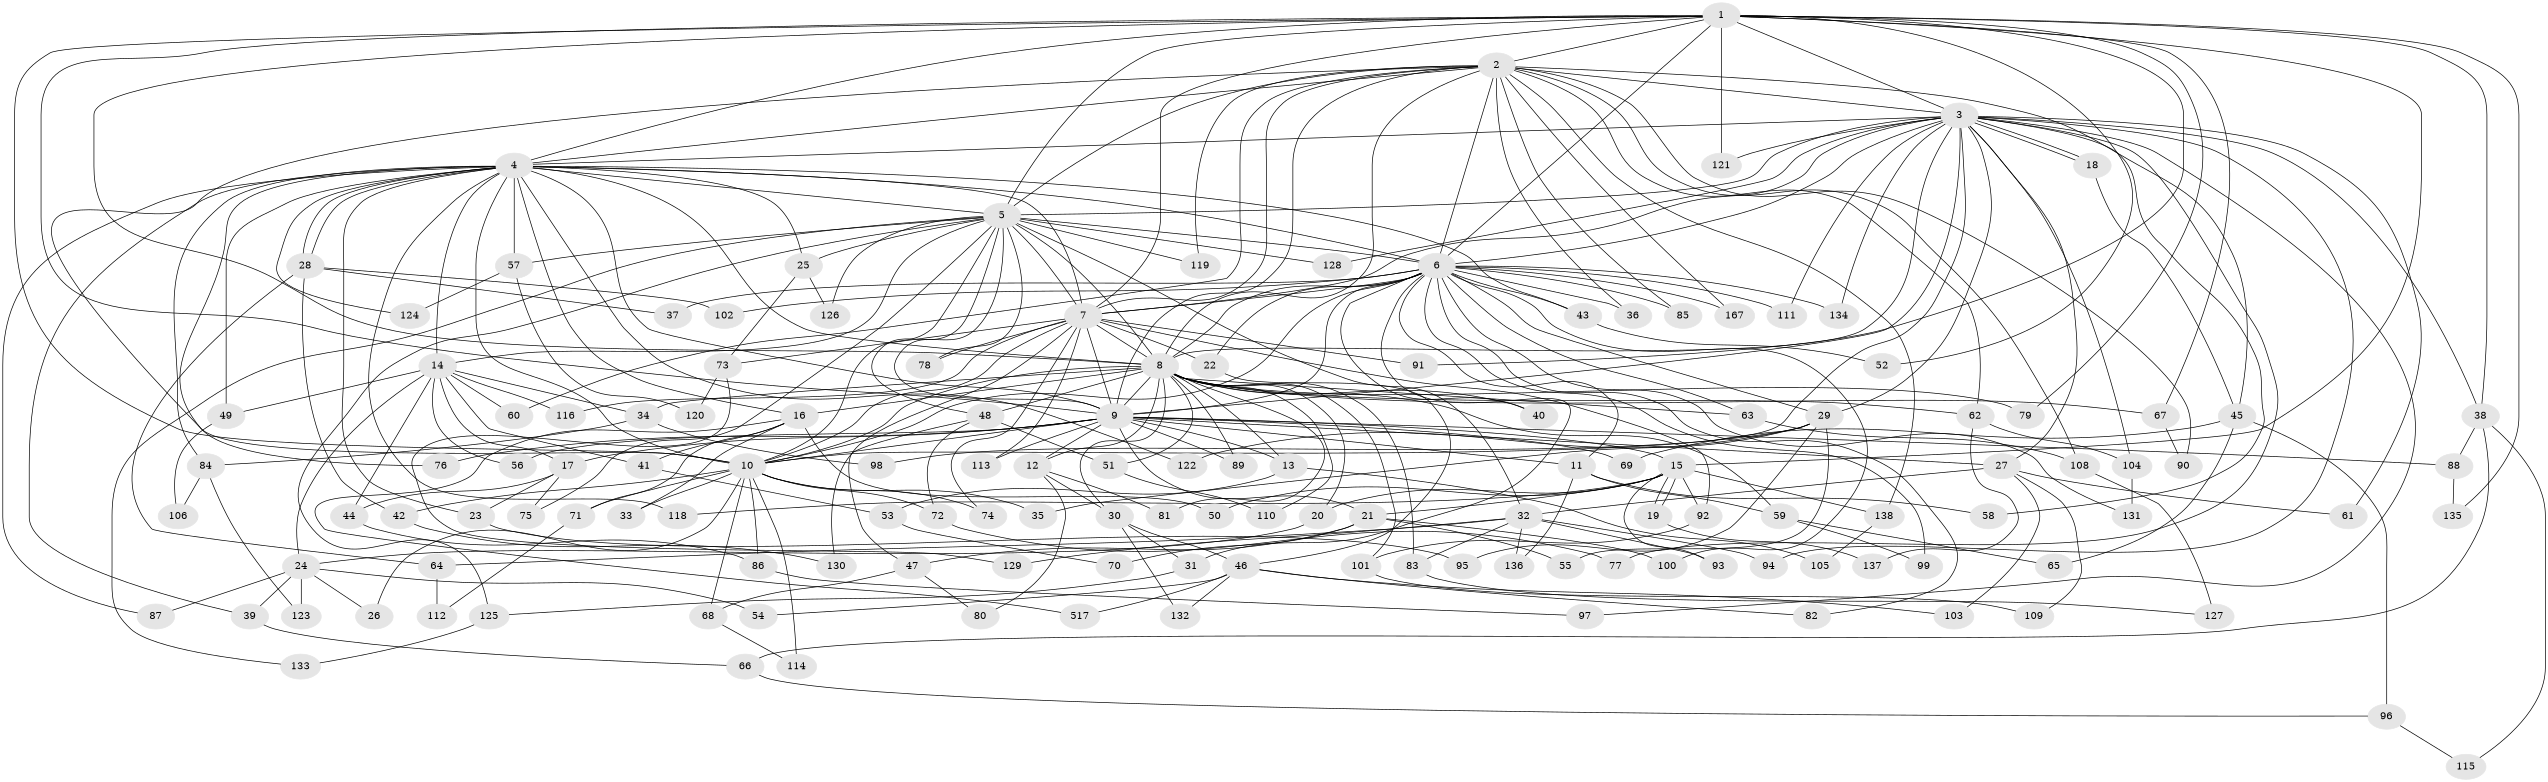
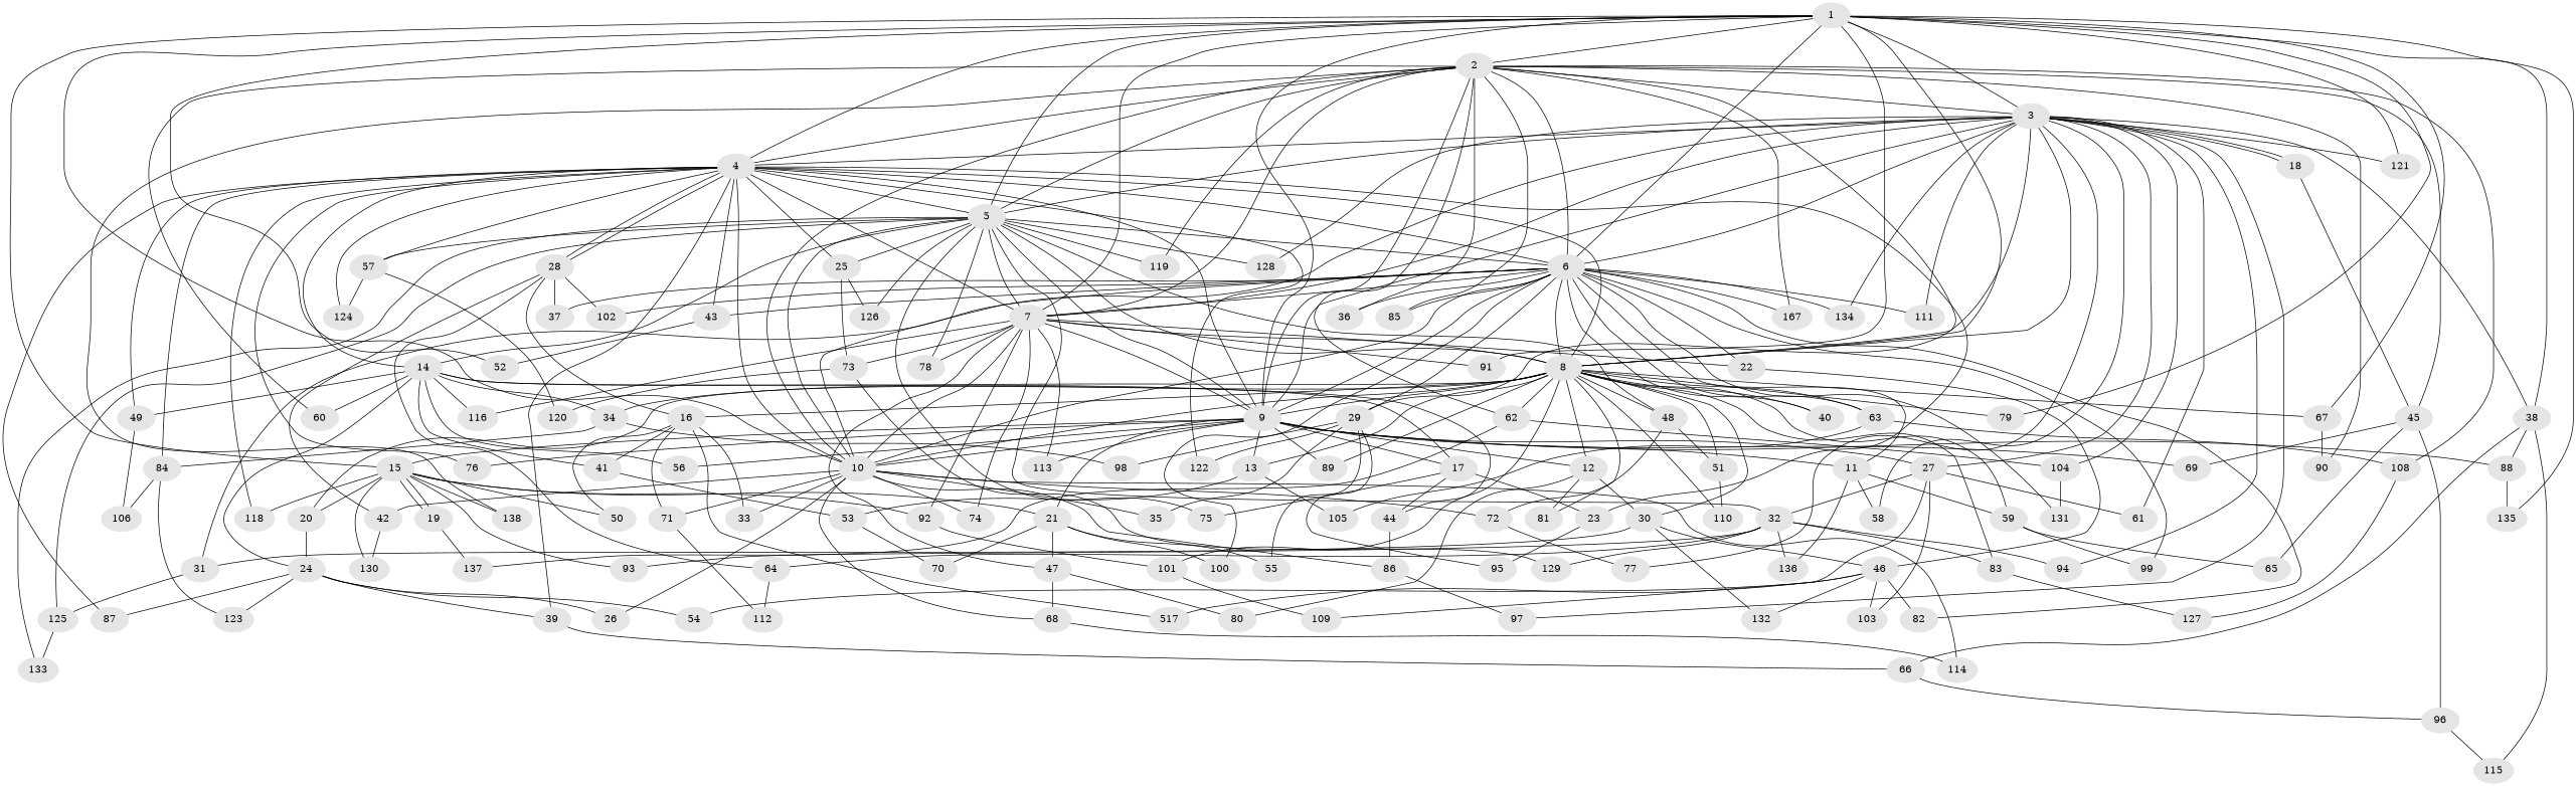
  graph {
    node [color=gray90 style=filled]
    1
    2
    3
    4
    5
    6
    7
    8
    9
    10
    15
    38
    52
    67
    79
    91
    121
    135
    36
    45
    60
    62
    85
    90
    n25 [label=167]
    108
    119
    138
    18
    27
    29
    58
    61
    77
    94
    97
    104
    111
    128
    134
    14
    16
    23
    25
    28
    39
    43
    49
    57
    76
    84
    87
    118
    122
    124
    32
    48
    75
    78
    125
    126
    133
    11
    22
    31
    37
    40
    63
    82
    99
    100
    102
    131
    47
    73
    74
    92
    113
    116
    12
    13
    20
    30
    34
    51
    59
    81
    83
    89
    101
    110
    17
    21
    56
    69
    88
    26
    33
    35
    42
    68
    71
    72
    86
    114
    19
    50
    93
    130
    66
    115
    65
    96
    137
    127
    103
    109
    55
    95
    98
    24
    41
    44
    n124 [label=517]
    64
    106
    120
    123
    136
    129
    46
    105
    80
    53
    132
    70
    112
    54
    1 -- 2
    1 -- 3
    1 -- 4
    1 -- 5
    1 -- 6
    1 -- 7
    1 -- 8
    1 -- 9
    1 -- 10
    1 -- 15
    1 -- 38
    1 -- 52
    1 -- 67
    1 -- 79
    1 -- 91
    1 -- 121
    1 -- 135
    2 -- 3
    2 -- 4
    2 -- 5
    2 -- 6
    2 -- 7
    2 -- 8
    2 -- 9
    2 -- 10
    2 -- 36
    2 -- 45
    2 -- 60
    2 -- 62
    2 -- 85
    2 -- 90
    2 -- n25
    2 -- 108
    2 -- 119
    2 -- 138
    3 -- 4
    3 -- 5
    3 -- 6
    3 -- 7
    3 -- 8
    3 -- 9
    3 -- 10
    3 -- 38
    3 -- 121
    3 -- 18
    3 -- 18
    3 -- 27
    3 -- 29
    3 -- 58
    3 -- 61
    3 -- 77
    3 -- 94
    3 -- 97
    3 -- 104
    3 -- 111
    3 -- 128
    3 -- 134
    4 -- 5
    4 -- 6
    4 -- 7
    4 -- 8
    4 -- 9
    4 -- 10
    4 -- 14
-   4 -- 16
+   28 -- 16
    4 -- 23
    4 -- 25
    4 -- 28
    4 -- 28
    4 -- 39
    4 -- 43
    4 -- 49
    4 -- 57
    4 -- 76
    4 -- 84
    4 -- 87
    4 -- 118
    4 -- 122
    4 -- 124
    5 -- 6
    5 -- 7
    5 -- 8
    5 -- 9
    5 -- 10
    5 -- 119
    5 -- 128
    5 -- 14
    5 -- 25
    5 -- 57
    5 -- 32
    5 -- 48
    5 -- 75
    5 -- 78
    5 -- 125
    5 -- 126
    5 -- 133
    6 -- 7
    6 -- 8
    6 -- 9
    6 -- 10
    6 -- 36
    6 -- 85
    6 -- n25
    6 -- 29
    6 -- 111
    6 -- 134
    6 -- 43
    6 -- 11
    6 -- 22
    6 -- 31
    6 -- 37
    6 -- 40
    6 -- 63
    6 -- 82
    6 -- 99
    6 -- 100
    6 -- 102
    6 -- 131
    7 -- 8
    7 -- 9
    7 -- 10
    7 -- 91
    7 -- 78
    7 -- 22
    7 -- 47
    7 -- 73
    7 -- 74
    7 -- 92
    7 -- 113
    7 -- 116
    8 -- 9
    8 -- 10
    8 -- 67
    8 -- 79
    8 -- 62
    8 -- 16
    8 -- 48
    8 -- 40
    8 -- 63
    8 -- 12
    8 -- 13
    8 -- 20
    8 -- 30
    8 -- 34
    8 -- 51
    8 -- 59
    8 -- 81
    8 -- 83
    8 -- 89
    8 -- 101
    8 -- 110
    9 -- 10
    9 -- 15
    9 -- 27
    9 -- 76
    9 -- 11
    9 -- 113
    9 -- 12
    9 -- 13
    9 -- 89
    9 -- 17
    9 -- 21
    9 -- 56
    9 -- 69
    9 -- 88
    10 -- 74
    10 -- 26
    10 -- 33
    10 -- 35
    10 -- 42
    10 -- 68
    10 -- 71
    10 -- 72
    10 -- 86
    10 -- 114
    15 -- 138
    15 -- 118
    15 -- 92
    15 -- 20
    15 -- 21
    15 -- 19
    15 -- 19
    15 -- 50
    15 -- 93
-   48 -- 130
+   15 -- 130
    38 -- 88
    38 -- 66
    38 -- 115
    67 -- 90
    45 -- 69
    45 -- 65
    45 -- 96
    62 -- 104
    62 -- 137
    108 -- 127
    18 -- 45
    27 -- 61
    27 -- 32
    27 -- 103
    27 -- 109
    29 -- 122
    29 -- 35
    29 -- 55
    29 -- 95
    29 -- 98
    104 -- 131
    14 -- 60
    14 -- 49
    14 -- 116
    14 -- 34
    14 -- 17
    14 -- 56
    14 -- 24
    14 -- 41
    14 -- 44
    16 -- 33
    16 -- 71
    16 -- 50
    16 -- 41
    16 -- n124
    23 -- 95
    25 -- 126
    25 -- 73
    28 -- 37
    28 -- 102
    28 -- 42
    28 -- 64
    39 -- 66
    43 -- 52
    49 -- 106
    57 -- 124
    57 -- 120
    84 -- 106
    84 -- 123
    32 -- 94
    32 -- 83
    32 -- 93
    32 -- 64
    32 -- 136
    32 -- 129
    48 -- 51
    48 -- 72
    125 -- 133
    11 -- 58
    11 -- 59
    11 -- 136
    22 -- 46
    31 -- 125
    63 -- 108
-   138 -- 105
+   63 -- 105
    47 -- 68
    47 -- 80
    73 -- 120
    73 -- 129
    92 -- 101
    12 -- 30
    12 -- 81
    12 -- 80
    13 -- 105
    13 -- 53
    20 -- 24
    30 -- 31
    30 -- 46
    30 -- 132
    34 -- 84
    34 -- 98
    51 -- 110
    59 -- 99
    59 -- 65
    83 -- 127
    101 -- 109
    17 -- 23
    17 -- 75
    17 -- 44
    21 -- 100
    21 -- 47
    21 -- 55
    21 -- 70
    88 -- 135
    42 -- 130
    68 -- 114
    71 -- 112
    72 -- 77
    86 -- 97
    19 -- 137
    66 -- 96
    96 -- 115
    24 -- 39
    24 -- 87
    24 -- 26
    24 -- 123
    24 -- 54
    41 -- 53
    44 -- 86
    64 -- 112
    46 -- 82
    46 -- 103
    46 -- n124
    46 -- 132
    46 -- 54
    53 -- 70
  }
